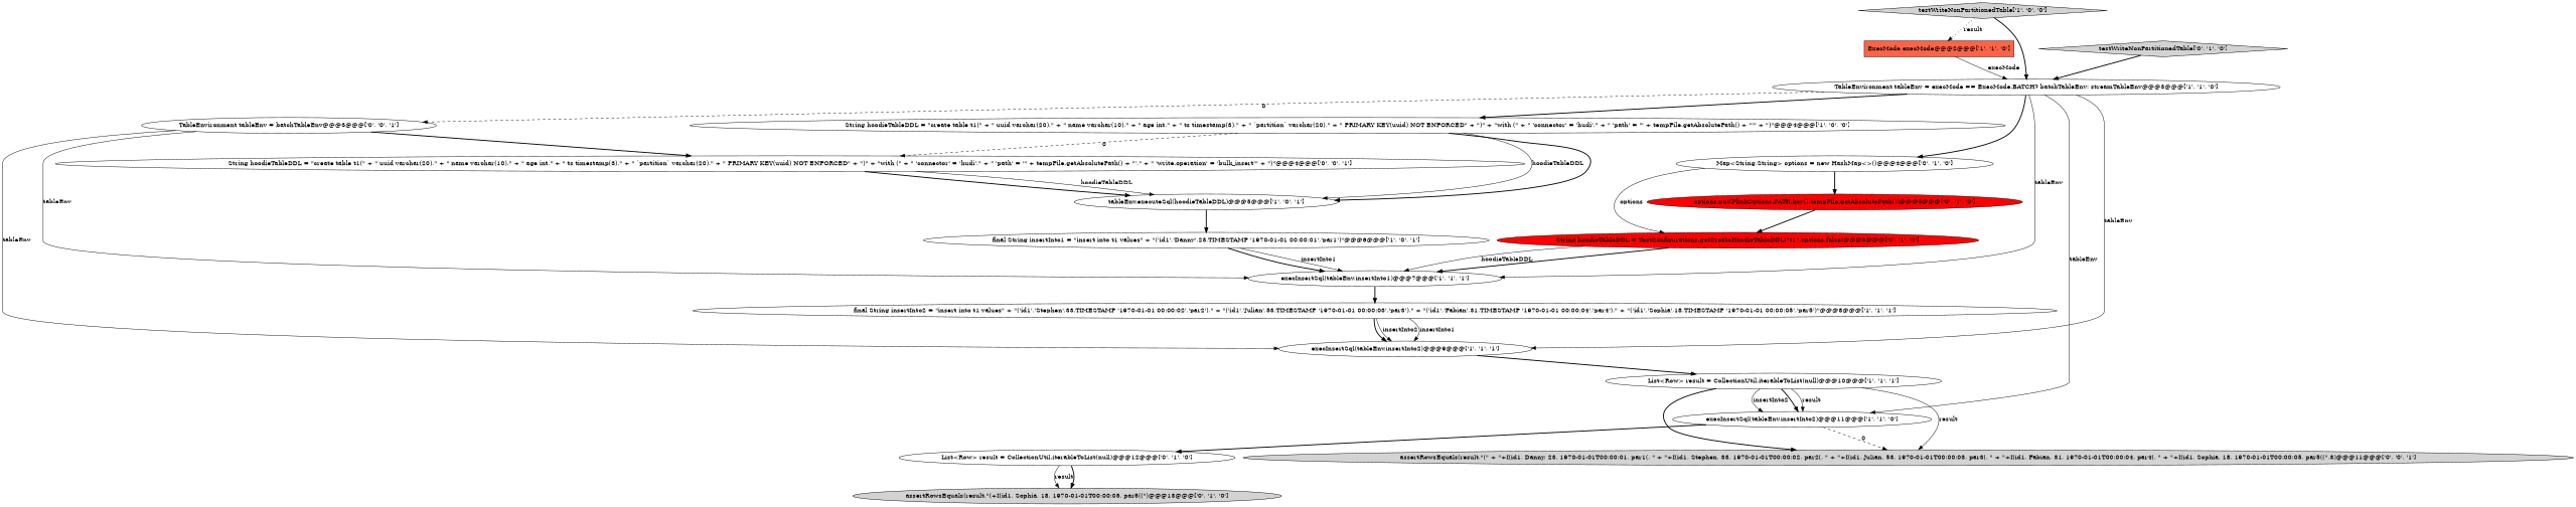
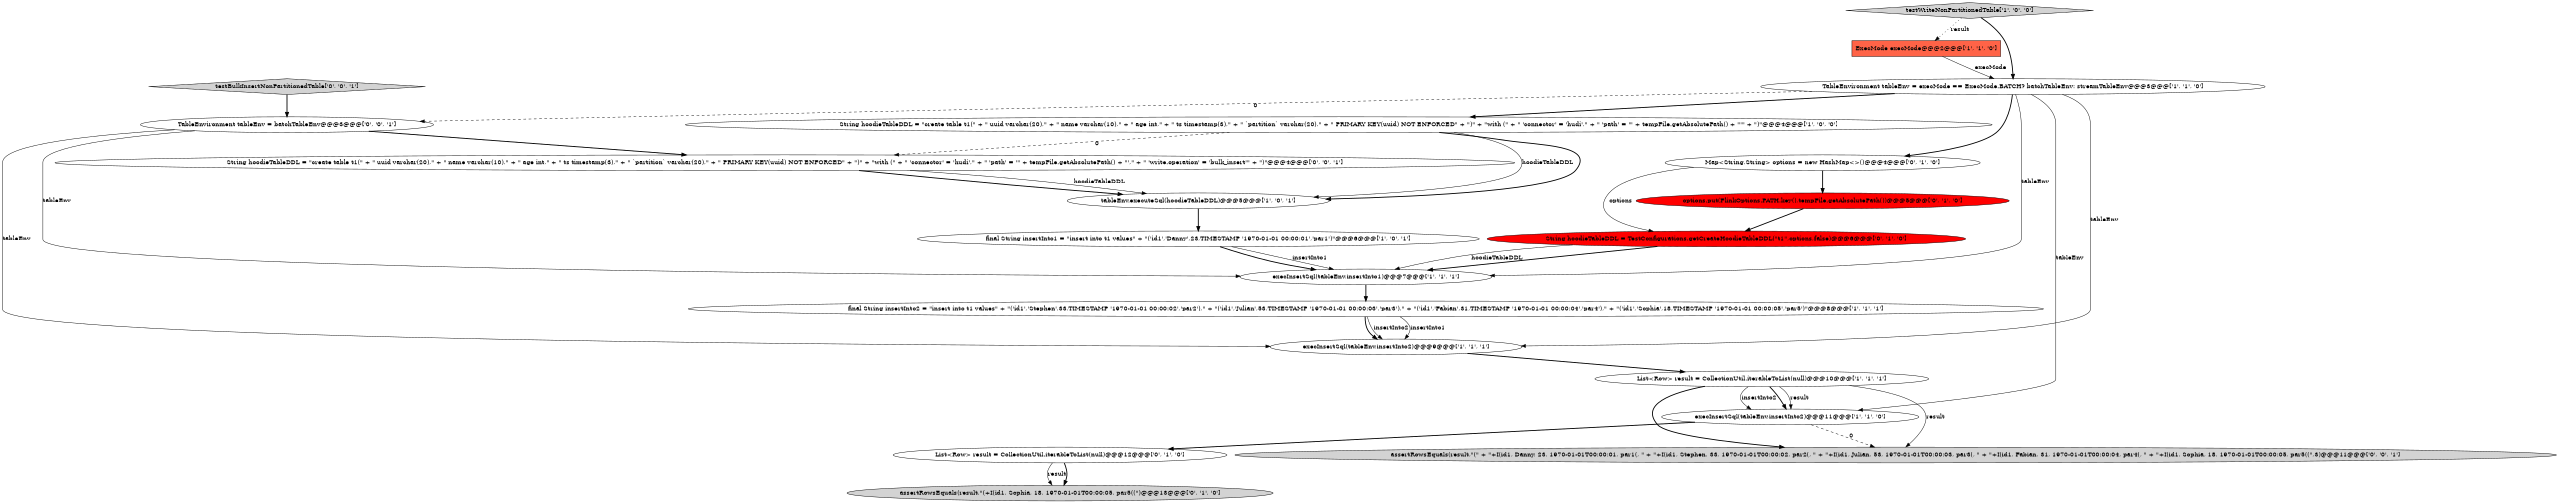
  digraph {
    node [fillcolor=white shape=ellipse style=filled]
    edge [style=bold]
    n1 [fillcolor=lightgray label="assertRowsEquals(result,\"(\" + \"+I(id1, Danny, 23, 1970-01-01T00:00:01, par1(, \" + \"+I(id1, Stephen, 33, 1970-01-01T00:00:02, par2(, \" + \"+I(id1, Julian, 53, 1970-01-01T00:00:03, par3(, \" + \"+I(id1, Fabian, 31, 1970-01-01T00:00:04, par4(, \" + \"+I(id1, Sophia, 18, 1970-01-01T00:00:05, par5((\",3)@@@11@@@['0', '0', '1']"]
    n2 [label="String hoodieTableDDL = \"create table t1(\" + \" uuid varchar(20),\" + \" name varchar(10),\" + \" age int,\" + \" ts timestamp(3),\" + \" `partition` varchar(20),\" + \" PRIMARY KEY(uuid) NOT ENFORCED\" + \")\" + \"with (\" + \" 'connector' = 'hudi',\" + \" 'path' = '\" + tempFile.getAbsolutePath() + \"',\" + \" 'write.operation' = 'bulk_insert'\" + \")\"@@@4@@@['0', '0', '1']"]
    n3 [label="tableEnv.executeSql(hoodieTableDDL)@@@5@@@['1', '0', '1']"]
    n4 [label="final String insertInto1 = \"insert into t1 values\" + \"('id1','Danny',23,TIMESTAMP '1970-01-01 00:00:01','par1')\"@@@6@@@['1', '0', '1']"]
    n5 [fillcolor=tomato label="ExecMode execMode@@@2@@@['1', '1', '0']" shape=box]
    n6 [label="TableEnvironment tableEnv = execMode == ExecMode.BATCH? batchTableEnv: streamTableEnv@@@3@@@['1', '1', '0']"]
    n7 [label="TableEnvironment tableEnv = batchTableEnv@@@3@@@['0', '0', '1']"]
    n8 [label="execInsertSql(tableEnv,insertInto2)@@@9@@@['1', '1', '1']"]
    n9 [label="execInsertSql(tableEnv,insertInto1)@@@7@@@['1', '1', '1']"]
    n10 [label="execInsertSql(tableEnv,insertInto2)@@@11@@@['1', '1', '0']"]
    n11 [label="String hoodieTableDDL = \"create table t1(\" + \" uuid varchar(20),\" + \" name varchar(10),\" + \" age int,\" + \" ts timestamp(3),\" + \" `partition` varchar(20),\" + \" PRIMARY KEY(uuid) NOT ENFORCED\" + \")\" + \"with (\" + \" 'connector' = 'hudi',\" + \" 'path' = '\" + tempFile.getAbsolutePath() + \"'\" + \")\"@@@4@@@['1', '0', '0']"]
    n12 [label="Map<String,String> options = new HashMap<>()@@@4@@@['0', '1', '0']"]
    n13 [fillcolor=lightgray label="testWriteNonPartitionedTable['1', '0', '0']" shape=diamond]
    n14 [label="List<Row> result = CollectionUtil.iterableToList(null)@@@10@@@['1', '1', '1']"]
    n15 [label="final String insertInto2 = \"insert into t1 values\" + \"('id1','Stephen',33,TIMESTAMP '1970-01-01 00:00:02','par2'),\" + \"('id1','Julian',53,TIMESTAMP '1970-01-01 00:00:03','par3'),\" + \"('id1','Fabian',31,TIMESTAMP '1970-01-01 00:00:04','par4'),\" + \"('id1','Sophia',18,TIMESTAMP '1970-01-01 00:00:05','par5')\"@@@8@@@['1', '1', '1']"]
    n16 [label="List<Row> result = CollectionUtil.iterableToList(null)@@@12@@@['0', '1', '0']"]
    n17 [fillcolor=lightgray label="assertRowsEquals(result,\"(+I(id1, Sophia, 18, 1970-01-01T00:00:05, par5((\")@@@13@@@['0', '1', '0']"]
+   n18 [fillcolor=lightgray label="testBulkInsertNonPartitionedTable['0', '0', '1']" shape=diamond]
    n19 [fillcolor=red label="String hoodieTableDDL = TestConfigurations.getCreateHoodieTableDDL(\"t1\",options,false)@@@6@@@['0', '1', '0']"]
    n20 [fillcolor=red label="options.put(FlinkOptions.PATH.key(),tempFile.getAbsolutePath())@@@5@@@['0', '1', '0']"]
-   n21 [fillcolor=lightgray label="testWriteNonPartitionedTable['0', '1', '0']" shape=diamond]
    n2 -> n3 [label=hoodieTableDDL style=solid]
    n2 -> n3
    n3 -> n4
    n4 -> n9 [label=insertInto1 style=solid]
    n4 -> n9
    n5 -> n6 [label=execMode style=solid]
    n6 -> n7 [label=0 style=dashed]
    n6 -> n8 [label=tableEnv style=solid]
    n6 -> n9 [label=tableEnv style=solid]
    n6 -> n10 [label=tableEnv style=solid]
    n6 -> n11
    n6 -> n12
    n7 -> n2
    n7 -> n8 [label=tableEnv style=solid]
    n7 -> n9 [label=tableEnv style=solid]
    n8 -> n14
    n9 -> n15
    n10 -> n1 [label=0 style=dashed]
    n10 -> n16
    n11 -> n2 [label=0 style=dashed]
    n11 -> n3 [label=hoodieTableDDL style=solid]
    n11 -> n3
    n12 -> n19 [label=options style=solid]
    n12 -> n20
    n13 -> n5 [label=result style=dotted]
    n13 -> n6
    n14 -> n1
    n14 -> n1 [label=result style=solid]
    n14 -> n10 [label=result style=solid]
    n14 -> n10 [label=insertInto2 style=solid]
    n14 -> n10
    n15 -> n8 [label=insertInto2 style=solid]
    n15 -> n8 [label=insertInto1 style=solid]
    n15 -> n8
    n16 -> n17 [label=result style=solid]
    n16 -> n17
+   n18 -> n7
    n19 -> n9
    n19 -> n9 [label=hoodieTableDDL style=solid]
    n20 -> n19
-   n21 -> n6
  }
